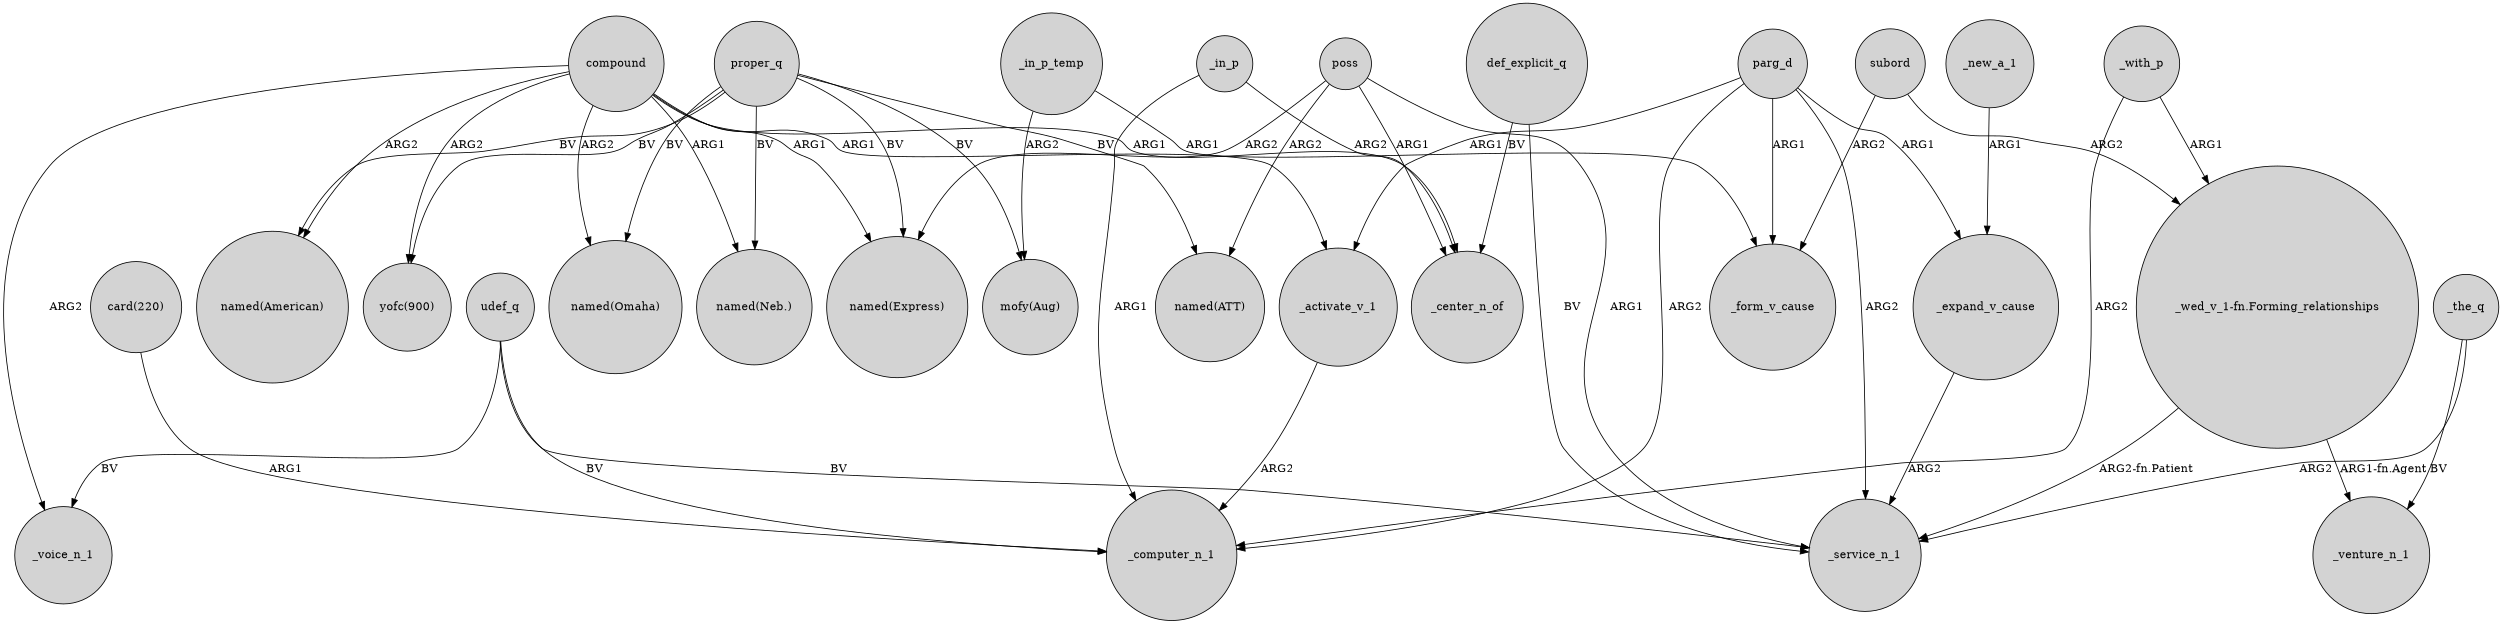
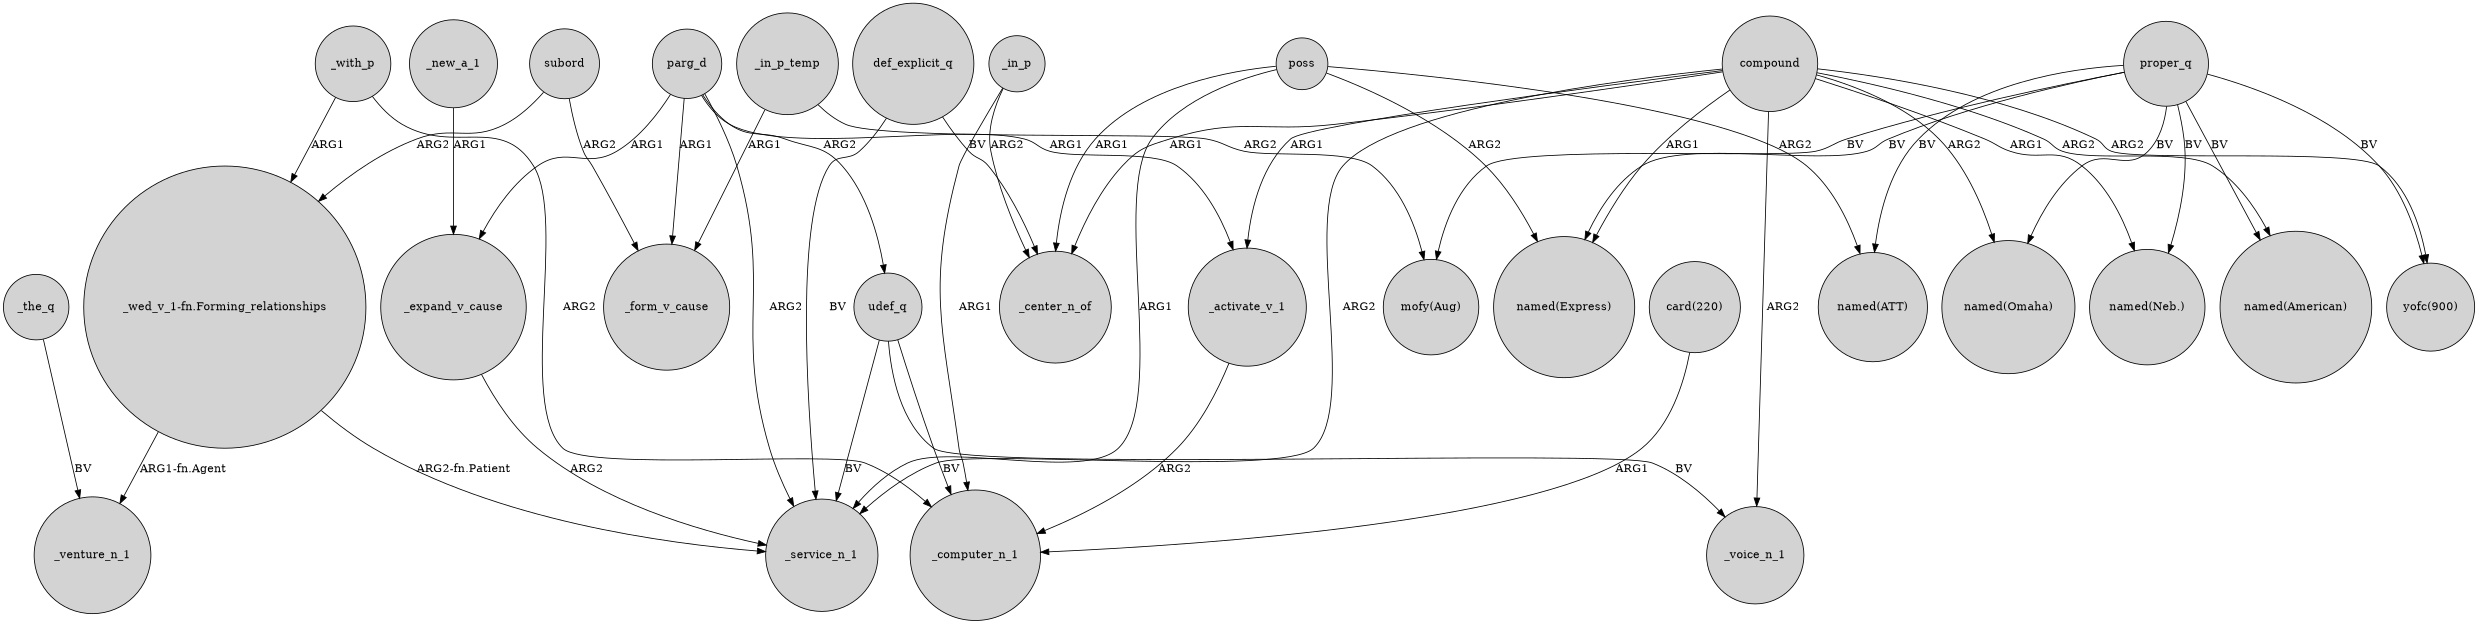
  digraph {
    node [shape=circle style=filled]
    "_wed_v_1-fn.Forming_relationships"
    _service_n_1
    _venture_n_1
    udef_q
    _voice_n_1
    _computer_n_1
    _in_p
    _center_n_of
    _new_a_1
    _expand_v_cause
    parg_d
    _form_v_cause
    _activate_v_1
    compound
    "named(Omaha)"
    "named(Express)"
    "named(American)"
    "yofc(900)"
    "named(Neb.)"
    proper_q
    "named(ATT)"
    "mofy(Aug)"
    poss
    def_explicit_q
    subord
    _in_p_temp
    _the_q
    _with_p
    n29 [label="card(220)"]
    "_wed_v_1-fn.Forming_relationships" -> _service_n_1 [label="ARG2-fn.Patient"]
    "_wed_v_1-fn.Forming_relationships" -> _venture_n_1 [label="ARG1-fn.Agent"]
    udef_q -> _service_n_1 [label=BV]
    udef_q -> _voice_n_1 [label=BV]
    udef_q -> _computer_n_1 [label=BV]
    _in_p -> _computer_n_1 [label=ARG1]
    _in_p -> _center_n_of [label=ARG2]
    _new_a_1 -> _expand_v_cause [label=ARG1]
    _expand_v_cause -> _service_n_1 [label=ARG2]
    parg_d -> _service_n_1 [label=ARG2]
-   parg_d -> _computer_n_1 [label=ARG2]
+   parg_d -> udef_q [label=ARG2]
    parg_d -> _expand_v_cause [label=ARG1]
    parg_d -> _form_v_cause [label=ARG1]
    parg_d -> _activate_v_1 [label=ARG1]
    _activate_v_1 -> _computer_n_1 [label=ARG2]
-   _the_q -> _service_n_1 [label=ARG2]
+   compound -> _service_n_1 [label=ARG2]
    compound -> _voice_n_1 [label=ARG2]
    compound -> _center_n_of [label=ARG1]
    compound -> _activate_v_1 [label=ARG1]
    compound -> "named(Omaha)" [label=ARG2]
    compound -> "named(Express)" [label=ARG1]
    compound -> "named(American)" [label=ARG2]
    compound -> "yofc(900)" [label=ARG2]
    compound -> "named(Neb.)" [label=ARG1]
    proper_q -> "named(Omaha)" [label=BV]
    proper_q -> "named(Express)" [label=BV]
    proper_q -> "named(American)" [label=BV]
    proper_q -> "yofc(900)" [label=BV]
    proper_q -> "named(Neb.)" [label=BV]
    proper_q -> "named(ATT)" [label=BV]
    proper_q -> "mofy(Aug)" [label=BV]
    poss -> _service_n_1 [label=ARG1]
    poss -> _center_n_of [label=ARG1]
    poss -> "named(Express)" [label=ARG2]
    poss -> "named(ATT)" [label=ARG2]
    def_explicit_q -> _service_n_1 [label=BV]
    def_explicit_q -> _center_n_of [label=BV]
    subord -> "_wed_v_1-fn.Forming_relationships" [label=ARG2]
    subord -> _form_v_cause [label=ARG2]
    _in_p_temp -> _form_v_cause [label=ARG1]
    _in_p_temp -> "mofy(Aug)" [label=ARG2]
    _the_q -> _venture_n_1 [label=BV]
    _with_p -> "_wed_v_1-fn.Forming_relationships" [label=ARG1]
    _with_p -> _computer_n_1 [label=ARG2]
    n29 -> _computer_n_1 [label=ARG1]
  }
